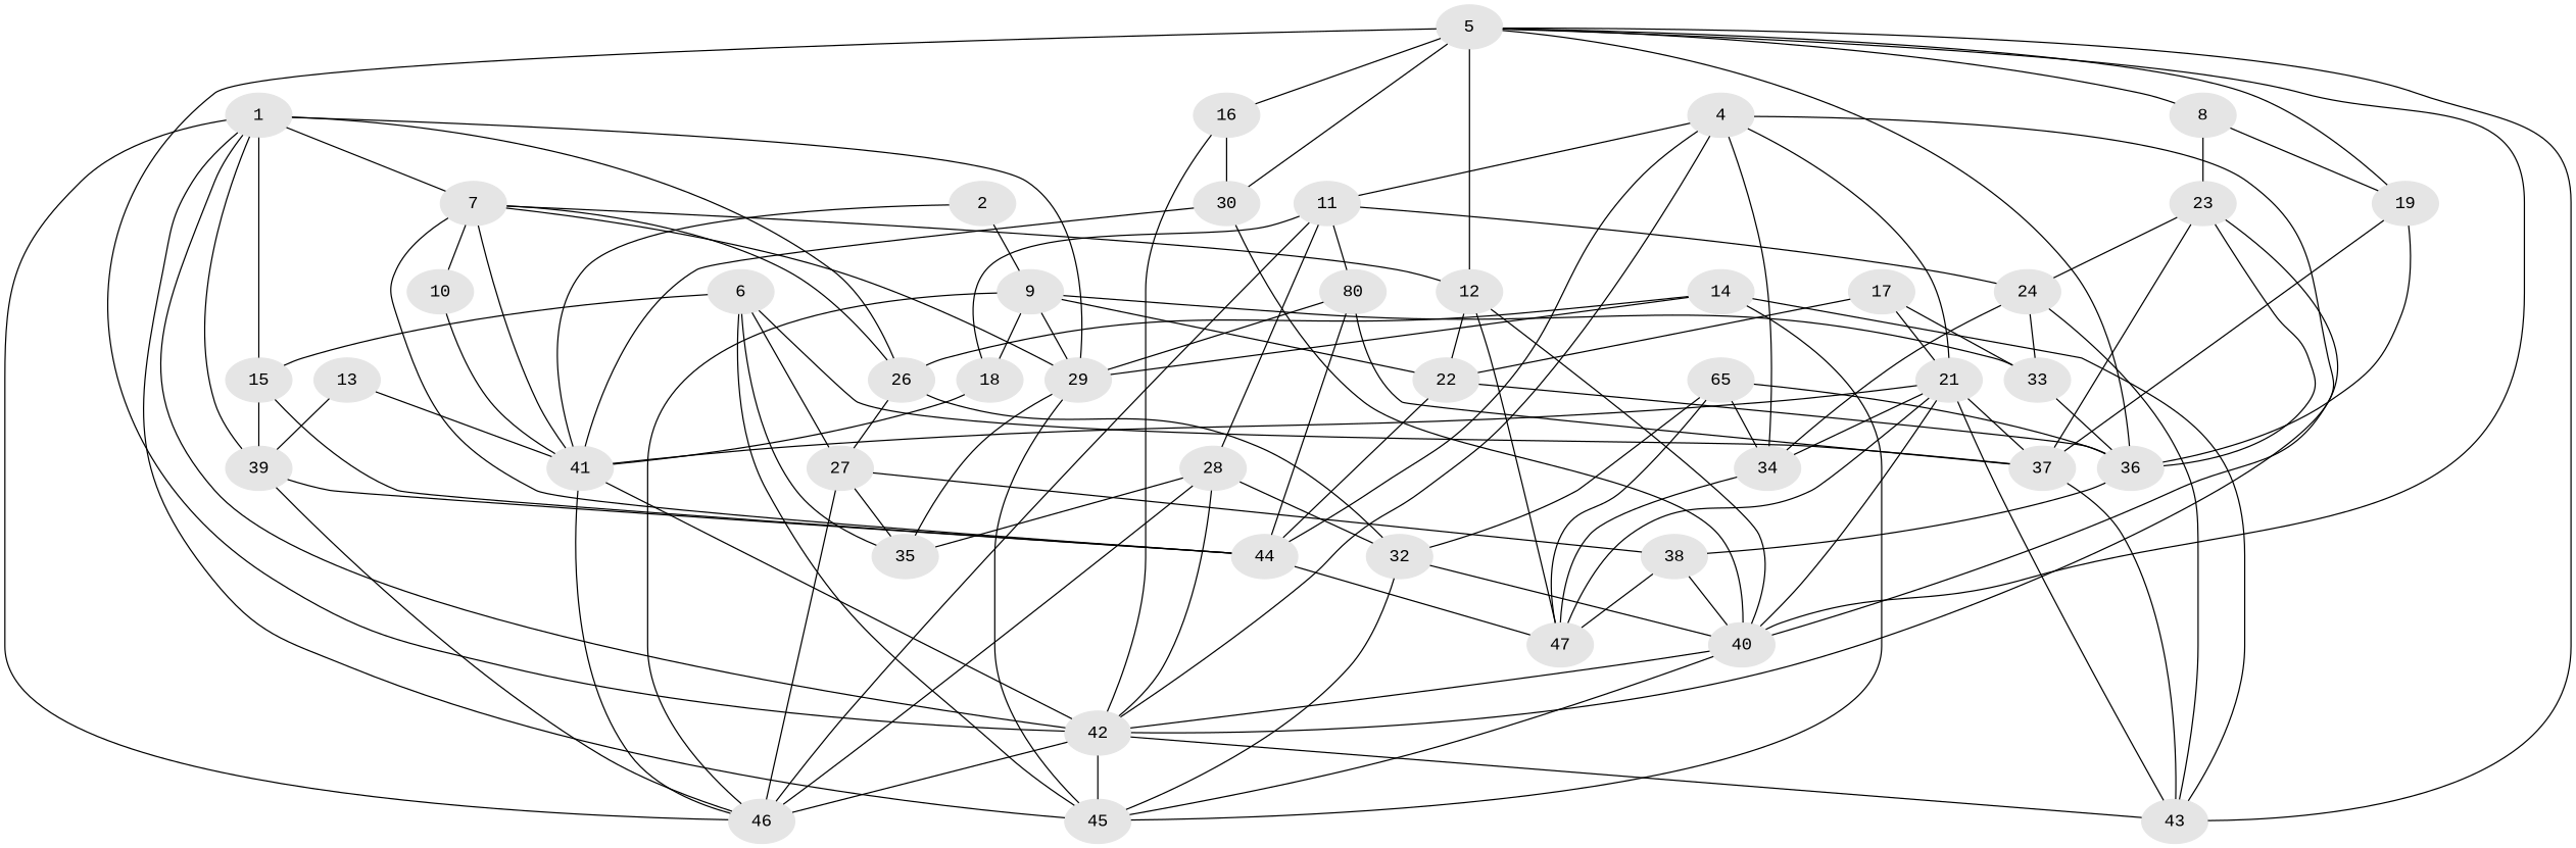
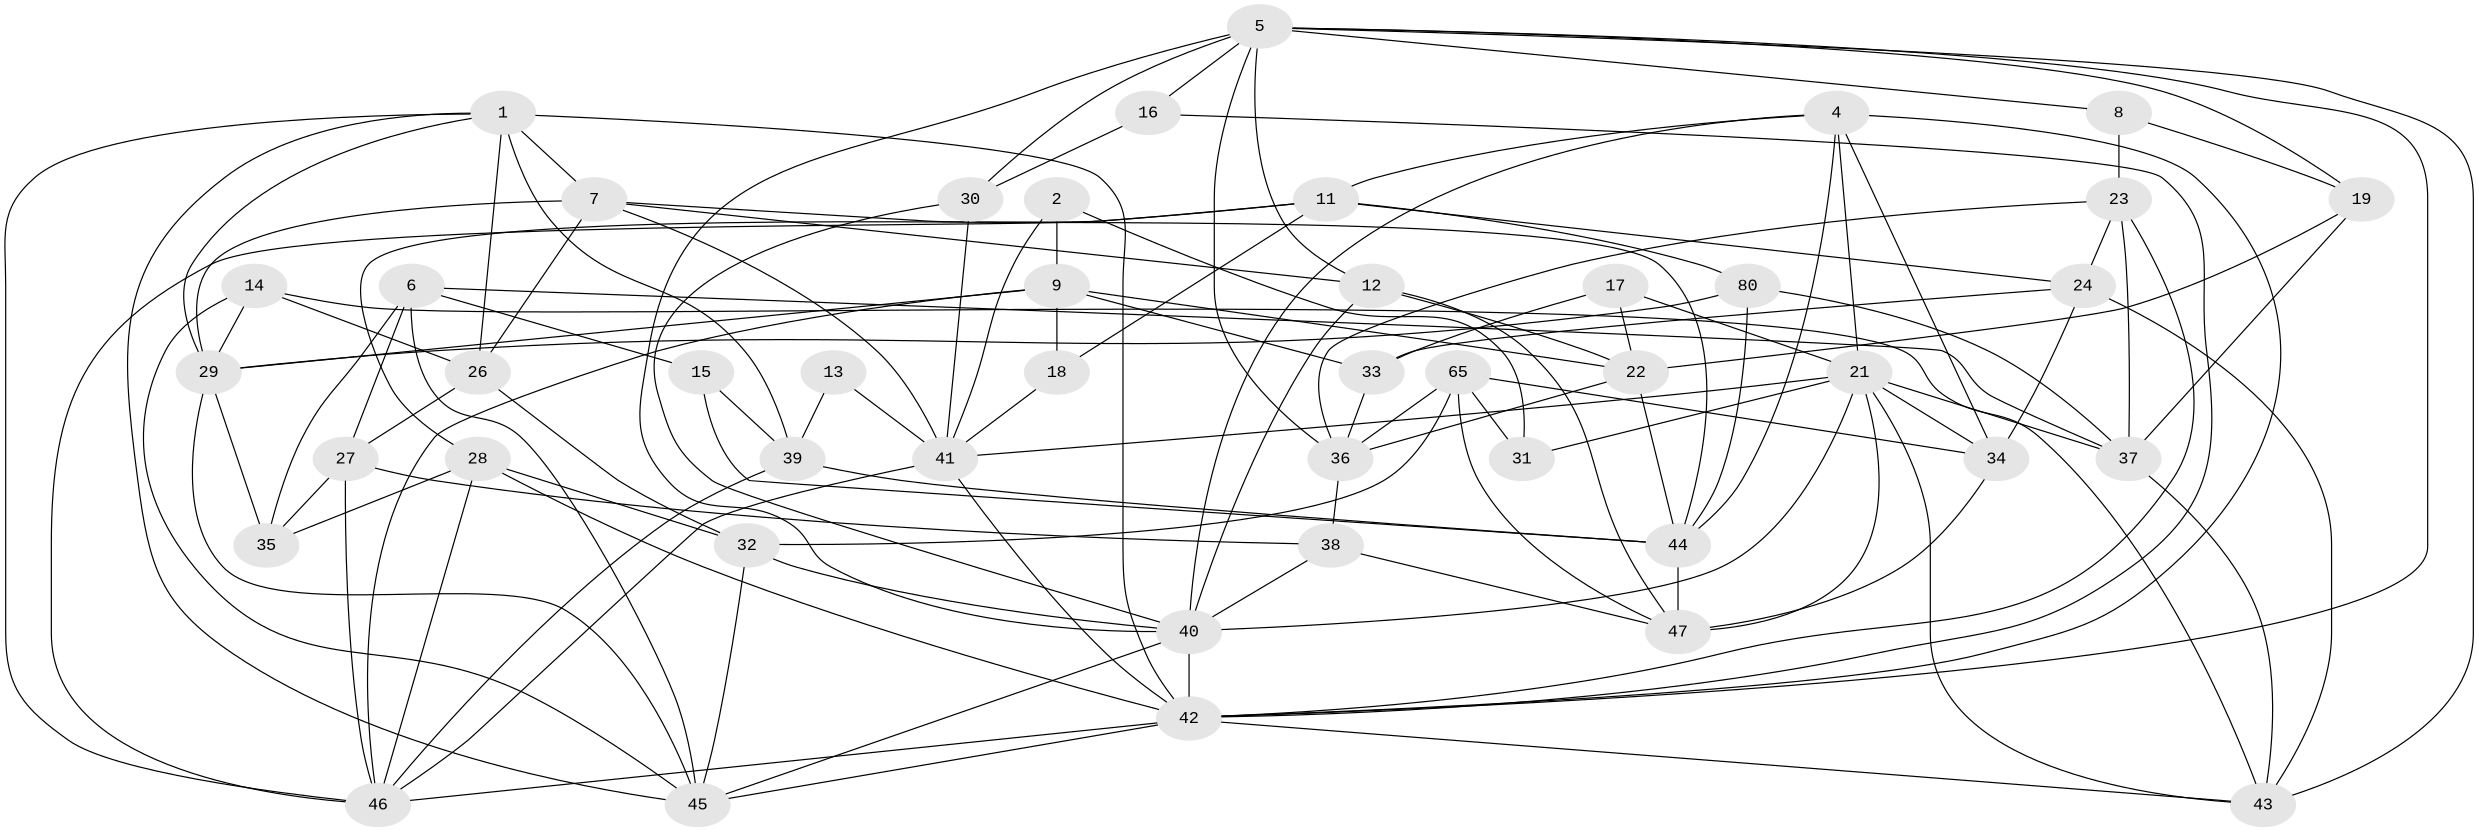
  graph {
    fontname="Liberation Mono"
    node [color=gray90 fontname="Liberation Mono" style=filled]
    edge [fontname="Liberation Mono" weight=1.0]
    1
    7
    15
    29
    39
    42
    45
    46
    26
    41
    44
    12
-   10
    35
    43
    2
    9
+   31
    18
    22
    33
    40
    n23 [label=80]
    37
    38
    47
    4
    11
    21
    34
    24
    28
    5
    8
    16
    19
    30
    36
    23
    6
    27
    32
    13
    14
    17
    n46 [label=65]
    1 -- 7 [weight=2.0]
-   1 -- 15
    1 -- 29
    1 -- 39
    1 -- 42
    1 -- 45
    1 -- 46
    1 -- 26
    7 -- 29
    7 -- 26
    7 -- 41
    7 -- 44
    7 -- 12
-   7 -- 10
    15 -- 39
    15 -- 44
    29 -- 45
    29 -- 35
    39 -- 46
    39 -- 44
    42 -- 45
    42 -- 46
    42 -- 43
    26 -- 27
    26 -- 32
    41 -- 42 [weight=2.0]
    41 -- 46
    44 -- 47
    12 -- 22
    12 -- 40
    12 -- 47
-   10 -- 41
    2 -- 41
    2 -- 9
+   2 -- 31
    9 -- 29
    9 -- 46
    9 -- 18
    9 -- 22
    9 -- 33
    18 -- 41 [weight=2.0]
    22 -- 44
    22 -- 36
    33 -- 36
    40 -- 42
    40 -- 45
    n23 -- 29
    n23 -- 44
    n23 -- 37
    37 -- 43
    38 -- 40
    38 -- 47
    4 -- 42
    4 -- 44
    4 -- 40
    4 -- 11
    4 -- 21
    4 -- 34
    11 -- 46
    11 -- 18
    11 -- n23
    11 -- 24
    11 -- 28
    21 -- 41
    21 -- 43
+   21 -- 31
    21 -- 40
    21 -- 37
    21 -- 47
    21 -- 34
    34 -- 47 [weight=2.0]
    24 -- 43
    24 -- 33
    24 -- 34 [weight=2.0]
    28 -- 42
    28 -- 46
    28 -- 35
    28 -- 32
    5 -- 42 [weight=2.0]
    5 -- 12
    5 -- 43
    5 -- 40
    5 -- 8
    5 -- 16
    5 -- 19
    5 -- 30 [weight=2.0]
    5 -- 36
    8 -- 19
    8 -- 23
    16 -- 42
    16 -- 30
    19 -- 37
-   19 -- 36
+   19 -- 22
    30 -- 41
    30 -- 40
    36 -- 38
    23 -- 42
    23 -- 37
    23 -- 24
    23 -- 36
    6 -- 15
    6 -- 45
    6 -- 35
    6 -- 37
    6 -- 27
    27 -- 46 [weight=2.0]
    27 -- 35
    27 -- 38
    32 -- 45
    32 -- 40
    13 -- 39
    13 -- 41
    14 -- 29
    14 -- 45
    14 -- 26
    14 -- 43
    17 -- 22
    17 -- 33
    17 -- 21
+   n46 -- 31
    n46 -- 47
    n46 -- 34
    n46 -- 36
    n46 -- 32
  }
